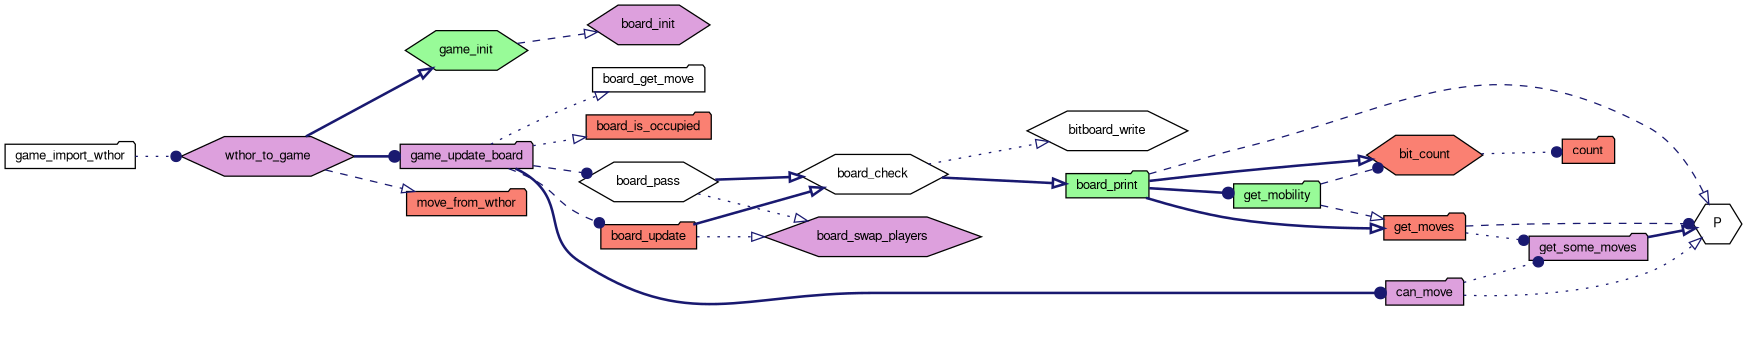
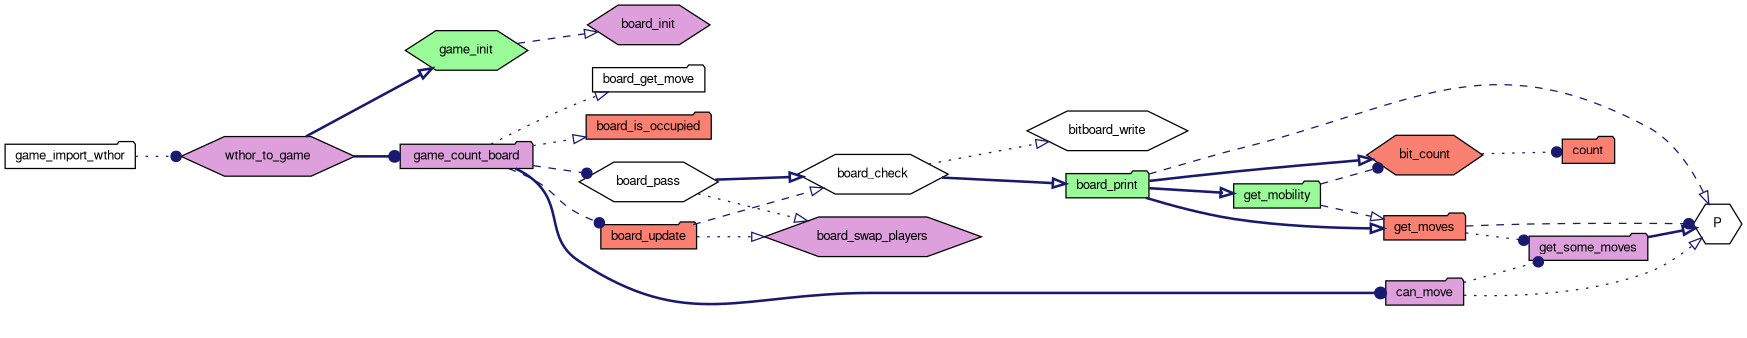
  digraph {
    rankdir=LR
    node [color=black fillcolor=white fontname=FreeSans fontsize=10 shape=folder style=filled]
    edge [arrowhead=onormal color=midnightblue fontname=FreeSans fontsize=10 labelfontname=FreeSans labelfontsize=10 style=dotted]
    n1 [fontcolor=black height=0.2 label=game_import_wthor width=0.4]
    n2 [fillcolor=plum height=0.2 label=wthor_to_game shape=hexagon width=0.4]
    n3 [fillcolor=palegreen height=0.2 label=game_init shape=hexagon width=0.4]
    n4 [fillcolor=plum height=0.2 label=board_init shape=hexagon width=0.4]
-   n5 [fillcolor=plum height=0.2 label=game_update_board width=0.4]
-   n6 [fillcolor=salmon height=0.2 label=move_from_wthor width=0.4]
+   n5 [fillcolor=plum height=0.2 label=game_count_board width=0.4]
    n7 [height=0.2 label=board_get_move width=0.4]
    n8 [fillcolor=salmon height=0.2 label=board_is_occupied width=0.4]
    n9 [height=0.2 label=board_pass shape=hexagon width=0.4]
    n10 [fillcolor=salmon height=0.2 label=board_update width=0.4]
    n11 [fillcolor=plum height=0.2 label=can_move width=0.4]
    n12 [height=0.2 label=board_check shape=hexagon width=0.4]
    n13 [fillcolor=plum height=0.2 label=board_swap_players shape=hexagon width=0.4]
    n14 [height=0.2 label=P shape=hexagon width=0.4]
    n15 [fillcolor=plum height=0.2 label=get_some_moves width=0.4]
    n16 [height=0.2 label=bitboard_write shape=hexagon width=0.4]
    n17 [fillcolor=palegreen height=0.2 label=board_print width=0.4]
    n18 [fillcolor=salmon height=0.2 label=bit_count shape=hexagon width=0.4]
    n19 [fillcolor=palegreen height=0.2 label=get_mobility width=0.4]
    n20 [fillcolor=salmon height=0.2 label=get_moves width=0.4]
    n21 [fillcolor=salmon height=0.2 label=count width=0.4]
    n1 -> n2 [arrowhead=dot]
    n2 -> n3 [style=bold]
    n2 -> n5 [arrowhead=dot style=bold]
-   n2 -> n6 [style=dashed]
    n3 -> n4 [style=dashed]
    n5 -> n7
    n5 -> n8
    n5 -> n9 [arrowhead=dot style=dashed]
    n5 -> n10 [arrowhead=dot style=dashed]
    n5 -> n11 [arrowhead=dot style=bold]
    n9 -> n12 [style=bold]
    n9 -> n13
-   n10 -> n12 [style=bold]
+   n10 -> n12 [style=dashed]
    n10 -> n13
    n11 -> n14
    n11 -> n15 [arrowhead=dot]
    n12 -> n16
    n12 -> n17 [style=bold]
    n15 -> n14 [style=bold]
    n17 -> n14 [style=dashed]
    n17 -> n18 [style=bold]
-   n17 -> n19 [arrowhead=dot style=bold]
+   n17 -> n19 [style=bold]
    n17 -> n20 [style=bold]
    n18 -> n21 [arrowhead=dot]
    n19 -> n18 [arrowhead=dot style=dashed]
    n19 -> n20 [style=dashed]
    n20 -> n14 [arrowhead=dot style=dashed]
    n20 -> n15 [arrowhead=dot]
  }
